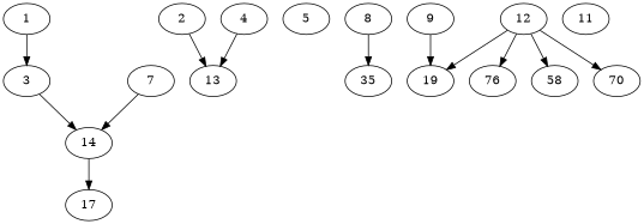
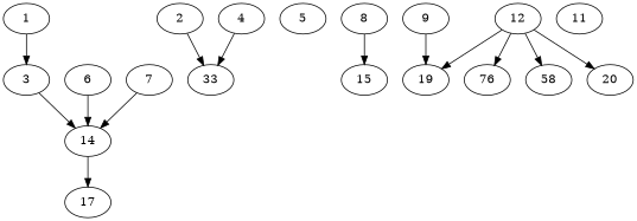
  digraph {
    node [alpha=0.10]
    1 [expect_size=14435328]
    3 [alpha=0.09 expect_size=45395968]
    14 [alpha=0.15 expect_size=21610496]
    17 [alpha=0.05 expect_size=36359168]
    2 [alpha=0.15 expect_size=9268224]
-   13 [alpha=0.13 expect_size=47958016]
+   13 [alpha=0.13 expect_size=47958016 label=33]
    4 [alpha=0.18 expect_size=8176640]
    5 [alpha=0.11 expect_size=15787008]
+   6 [alpha=0.17 expect_size=28688384]
    7 [alpha=0.01 expect_size=15731712]
    8 [alpha=0.20 expect_size=37072896]
-   15 [alpha=0.09 expect_size=17060864 label=35]
+   15 [alpha=0.09 expect_size=17060864]
    9 [alpha=0.04 expect_size=32703488]
    19 [alpha=0.04 expect_size=38366208]
    12 [alpha=0.20 expect_size=13010944]
    n16 [alpha=0.05 expect_size=43168768 label=76]
    n17 [alpha=0.17 expect_size=39240704 label=58]
-   20 [expect_size=46905344 label=70]
+   20 [expect_size=46905344]
    11 [alpha=0.13 expect_size=36621312]
    1 -> 3
    3 -> 14
    14 -> 17
    2 -> 13
    4 -> 13
+   6 -> 14
    7 -> 14
    8 -> 15
    9 -> 19
    12 -> 19
    12 -> n16
    12 -> n17
    12 -> 20
  }
